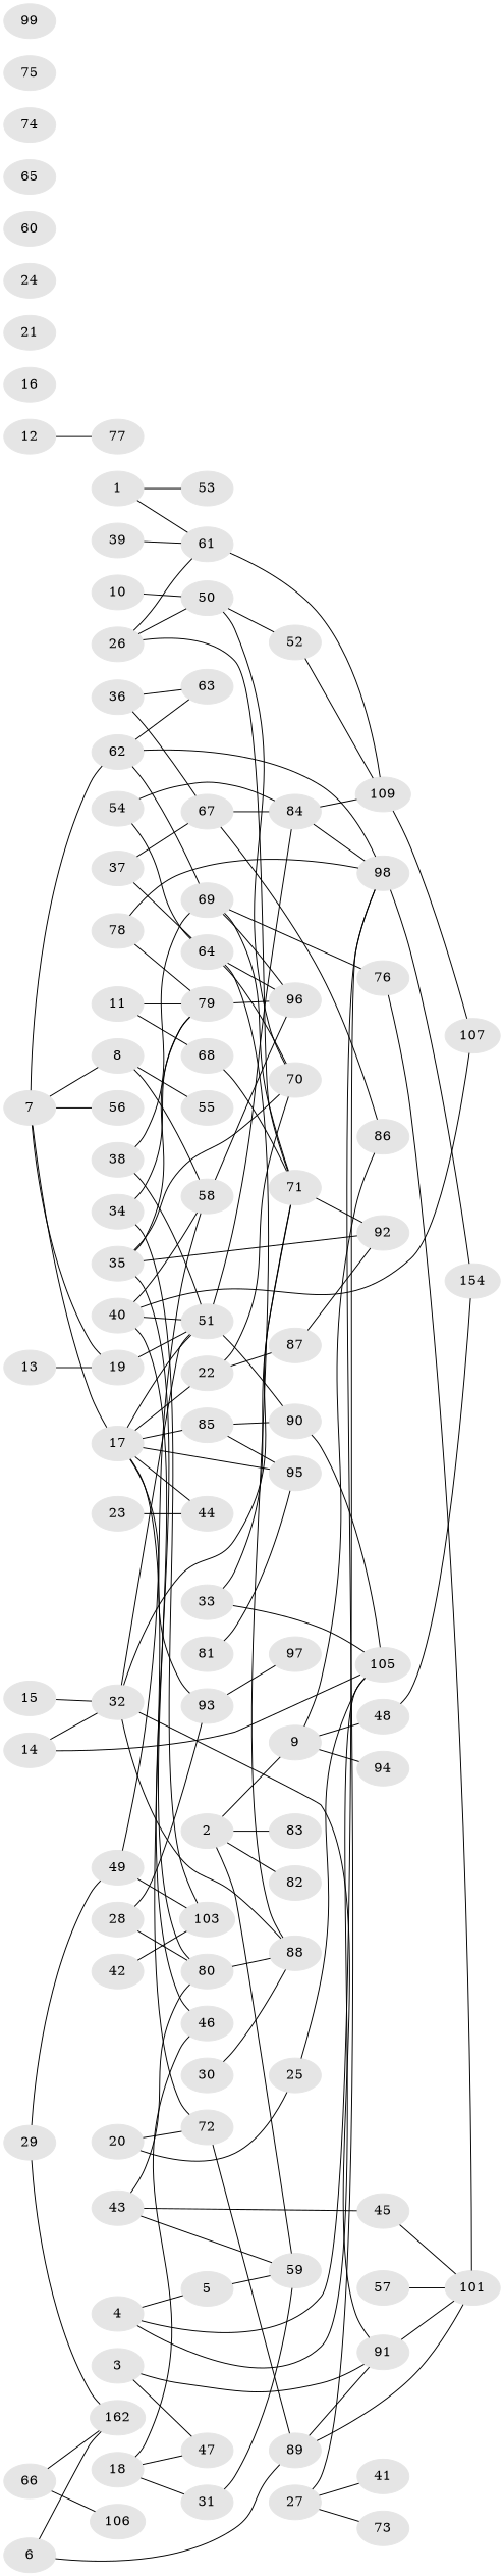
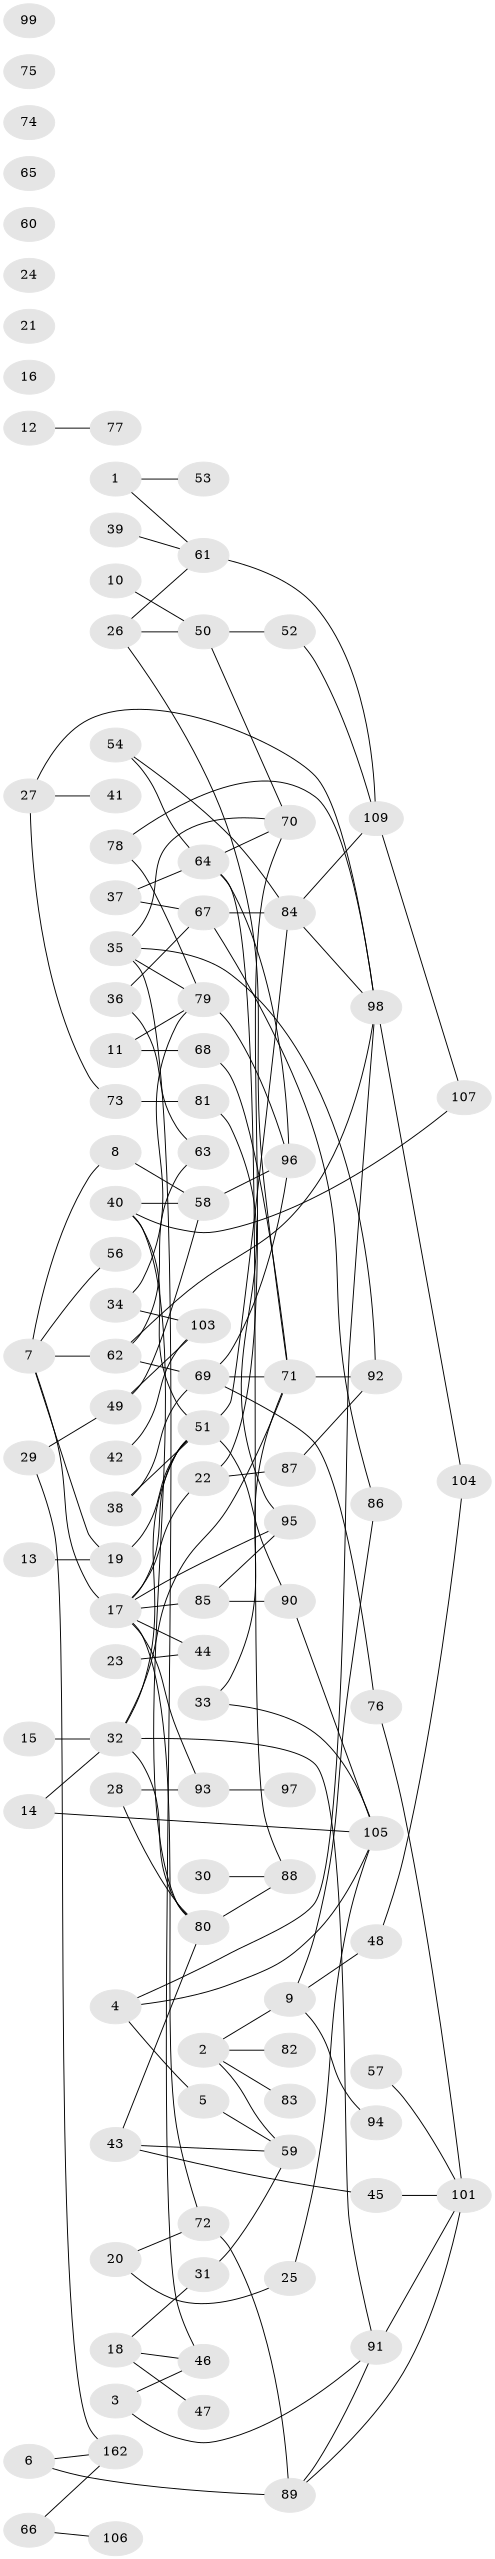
  graph {
    rankdir=LR
    node [color=gray90 style=filled]
    1
    53
    61
    n4 [label=109]
    2
    9
    59
    82
    83
    48
    86
    94
    3
    46
    91
    101
    4
    5
    98
    105
-   104 [label=154]
+   104
    6
    89
    n24 [label=162]
    7
    8
    17
    19
    56
    62
-   55
    58
    22
    44
    51
    72
    85
    93
    95
    63
    69
    96
    10
    50
    70
    52
    11
    68
    79
    71
    12
    77
    13
    14
    32
    88
    15
    16
    87
    84
    90
    97
    18
    31
    47
    20
    25
    21
    92
    23
    24
    26
    27
    41
    73
    81
    28
    80
    29
    49
    103
    30
    33
    34
    35
    36
    67
    37
    64
    38
    76
    39
    40
    107
    42
    43
    45
    54
    57
    60
    65
    66
    106
    74
    75
    78
    99
    1 -- 53
    1 -- 61
    61 -- n4
    n4 -- 107
    2 -- 9
    2 -- 59
    2 -- 82
    2 -- 83
    9 -- 48
    9 -- 86
    9 -- 94
    48 -- 104
-   3 -- 47
+   3 -- 46
    3 -- 91
    91 -- 101
    4 -- 5
    4 -- 98
    4 -- 105
    5 -- 59
    98 -- 104
    6 -- 89
    6 -- n24
    89 -- 91
    89 -- 101
    7 -- 8
    7 -- 17
    7 -- 19
    7 -- 56
    7 -- 62
-   8 -- 55
    8 -- 58
    17 -- 22
    17 -- 44
    17 -- 51
    17 -- 72
    17 -- 85
    17 -- 93
    17 -- 95
    19 -- 51
    62 -- 98
    62 -- 63
    62 -- 69
    58 -- 96
    22 -- 70
    22 -- 87
    51 -- 84
    51 -- 90
    72 -- 89
    85 -- 95
    85 -- 90
    93 -- 97
    69 -- 96
    69 -- 71
    69 -- 76
    10 -- 50
    50 -- 70
    50 -- 52
    52 -- n4
    11 -- 68
    11 -- 79
    68 -- 71
    79 -- 96
    71 -- 92
    12 -- 77
    13 -- 19
    14 -- 105
    14 -- 32
    32 -- 91
    32 -- 51
    32 -- 71
-   32 -- 88
+   32 -- 80
    15 -- 32
    87 -- 92
    84 -- n4
    84 -- 98
    90 -- 105
    18 -- 46
    18 -- 31
    18 -- 47
    31 -- 59
    20 -- 72
    20 -- 25
    25 -- 105
    23 -- 44
    26 -- 61
    26 -- 50
    26 -- 71
    27 -- 98
    27 -- 41
    27 -- 73
+   73 -- 81
    81 -- 95
    28 -- 93
    28 -- 80
    80 -- 88
    29 -- n24
    29 -- 49
    49 -- 58
    49 -- 103
    30 -- 88
    33 -- 105
    33 -- 71
    34 -- 79
    34 -- 103
    35 -- 46
    35 -- 70
    35 -- 79
    35 -- 92
    36 -- 63
    36 -- 67
    67 -- 86
    67 -- 84
    37 -- 67
    37 -- 64
    64 -- 96
    64 -- 70
    64 -- 88
    38 -- 51
    38 -- 69
    76 -- 101
    39 -- 61
    40 -- 58
    40 -- 51
    40 -- 80
    40 -- 107
    42 -- 103
    43 -- 59
    43 -- 80
    43 -- 45
    45 -- 101
    54 -- 84
    54 -- 64
    57 -- 101
    66 -- n24
    66 -- 106
    78 -- 98
    78 -- 79
  }
